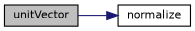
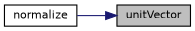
  digraph {
    rankdir=LR
    node [color=black fontname=Helvetica fontsize=10 shape=record style=filled]
    n1 [fillcolor=grey75 fontcolor=black height=0.2 label=unitVector width=0.4]
    n2 [fillcolor=white height=0.2 label=normalize width=0.4]
-   n1 -> n2 [color=midnightblue fontname=Helvetica fontsize=10 labelfontname=Helvetica labelfontsize=10 style=solid]
+   n2 -> n1 [color=midnightblue fontname=Helvetica fontsize=10 labelfontname=Helvetica labelfontsize=10 style=solid]
  }
